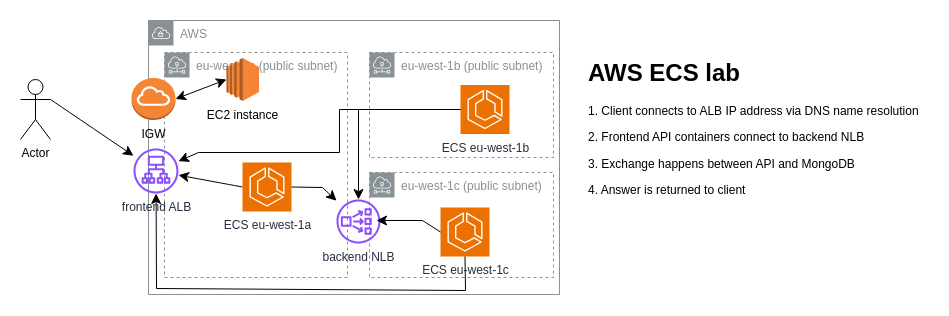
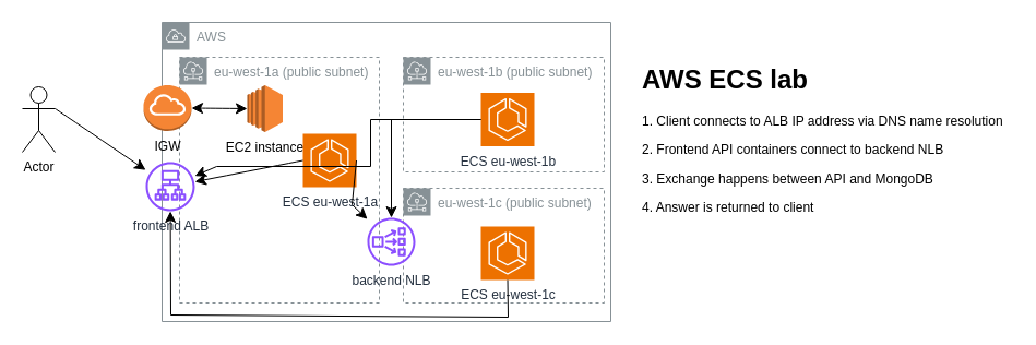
  <mxCell id="0" />
  <mxCell id="1" parent="0" />
  <mxCell id="2" value="AWS" style="sketch=0;outlineConnect=0;gradientColor=none;html=1;whiteSpace=wrap;fontSize=12;fontStyle=0;shape=mxgraph.aws4.group;grIcon=mxgraph.aws4.group_vpc;strokeColor=#879196;fillColor=none;verticalAlign=top;align=left;spacingLeft=30;fontColor=#879196;dashed=0;" parent="1" vertex="1"><mxGeometry x="148" y="20" width="411" height="274" as="geometry" /></mxCell>
  <mxCell id="3" value="eu-west-1c (public subnet)" style="sketch=0;outlineConnect=0;gradientColor=none;html=1;whiteSpace=wrap;fontSize=12;fontStyle=0;shape=mxgraph.aws4.group;grIcon=mxgraph.aws4.group_subnet;strokeColor=#879196;fillColor=none;verticalAlign=top;align=left;spacingLeft=30;fontColor=#879196;dashed=1;" vertex="1" parent="1"><mxGeometry x="369" y="172" width="184" height="105" as="geometry" /></mxCell>
  <mxCell id="4" value="eu-west-1b (public subnet)" style="sketch=0;outlineConnect=0;gradientColor=none;html=1;whiteSpace=wrap;fontSize=12;fontStyle=0;shape=mxgraph.aws4.group;grIcon=mxgraph.aws4.group_subnet;strokeColor=#879196;fillColor=none;verticalAlign=top;align=left;spacingLeft=30;fontColor=#879196;dashed=1;" parent="1" vertex="1"><mxGeometry x="369" y="52" width="184" height="105" as="geometry" /></mxCell>
  <mxCell id="5" value="eu-west-1a (public subnet)" style="sketch=0;outlineConnect=0;gradientColor=none;html=1;whiteSpace=wrap;fontSize=12;fontStyle=0;shape=mxgraph.aws4.group;grIcon=mxgraph.aws4.group_subnet;strokeColor=#879196;fillColor=none;verticalAlign=top;align=left;spacingLeft=30;fontColor=#879196;dashed=1;" parent="1" vertex="1"><mxGeometry x="164" y="52" width="183" height="225" as="geometry" /></mxCell>
  <mxCell id="6" value="Actor" style="shape=umlActor;verticalLabelPosition=bottom;verticalAlign=top;html=1;outlineConnect=0;" parent="1" vertex="1"><mxGeometry x="20" y="79" width="30" height="60" as="geometry" /></mxCell>
  <mxCell id="7" value="" style="endArrow=classic;html=1;rounded=0;fontSize=12;startSize=8;endSize=8;curved=1;exitX=1;exitY=0.333;exitDx=0;exitDy=0;exitPerimeter=0;" parent="1" source="6" target="22" edge="1"><mxGeometry width="50" height="50" relative="1" as="geometry"><mxPoint x="80" y="99" as="sourcePoint" /><mxPoint x="101" y="100" as="targetPoint" /></mxGeometry></mxCell>
  <mxCell id="8" value="&lt;h1 style=&quot;margin-top: 0px;&quot;&gt;AWS ECS lab&lt;br&gt;&lt;/h1&gt;&lt;p&gt;1. Client connects to ALB IP address via DNS name resolution&lt;br&gt;&lt;/p&gt;&lt;p&gt;2. Frontend API containers connect to backend NLB&lt;br&gt;&lt;/p&gt;&lt;p&gt;3. Exchange happens between API and MongoDB&lt;br&gt;&lt;/p&gt;&lt;p&gt;4. Answer is returned to client&lt;br&gt;&lt;/p&gt;" style="text;html=1;whiteSpace=wrap;overflow=hidden;rounded=0;" parent="1" vertex="1"><mxGeometry x="586" y="52" width="341" height="180" as="geometry" /></mxCell>
  <mxCell id="9" value="" style="endArrow=classic;html=1;rounded=0;fontSize=12;startSize=8;endSize=8;curved=1;exitX=1;exitY=0.5;exitDx=0;exitDy=0;exitPerimeter=0;startArrow=classic;startFill=1;entryX=0;entryY=0.5;entryDx=0;entryDy=0;entryPerimeter=0;" parent="1" source="21" edge="1" target="10"><mxGeometry width="50" height="50" relative="1" as="geometry"><mxPoint x="121" y="272" as="sourcePoint" /><mxPoint x="207" y="99" as="targetPoint" /></mxGeometry></mxCell>
- <mxCell id="10" value="EC2 instance" style="outlineConnect=0;dashed=0;verticalLabelPosition=bottom;verticalAlign=top;align=center;html=1;shape=mxgraph.aws3.ec2;fillColor=#F58534;gradientColor=none;" parent="1" vertex="1"><mxGeometry x="226" y="57.5" width="32.5" height="43" as="geometry" /></mxCell>
- <mxCell id="11" value="ECS eu-west-1a" style="sketch=0;points=[[0,0,0],[0.25,0,0],[0.5,0,0],[0.75,0,0],[1,0,0],[0,1,0],[0.25,1,0],[0.5,1,0],[0.75,1,0],[1,1,0],[0,0.25,0],[0,0.5,0],[0,0.75,0],[1,0.25,0],[1,0.5,0],[1,0.75,0]];outlineConnect=0;fontColor=#232F3E;fillColor=#ED7100;strokeColor=#ffffff;dashed=0;verticalLabelPosition=bottom;verticalAlign=top;align=center;html=1;fontSize=12;fontStyle=0;aspect=fixed;shape=mxgraph.aws4.resourceIcon;resIcon=mxgraph.aws4.ecs;" vertex="1" parent="1"><mxGeometry x="242" y="162" width="49" height="49" as="geometry" /></mxCell>
- <mxCell id="12" value="ECS eu-west-1b" style="sketch=0;points=[[0,0,0],[0.25,0,0],[0.5,0,0],[0.75,0,0],[1,0,0],[0,1,0],[0.25,1,0],[0.5,1,0],[0.75,1,0],[1,1,0],[0,0.25,0],[0,0.5,0],[0,0.75,0],[1,0.25,0],[1,0.5,0],[1,0.75,0]];outlineConnect=0;fontColor=#232F3E;fillColor=#ED7100;strokeColor=#ffffff;dashed=0;verticalLabelPosition=bottom;verticalAlign=top;align=center;html=1;fontSize=12;fontStyle=0;aspect=fixed;shape=mxgraph.aws4.resourceIcon;resIcon=mxgraph.aws4.ecs;" vertex="1" parent="1"><mxGeometry x="460" y="84.5" width="49" height="49" as="geometry" /></mxCell>
+ <mxCell id="10" value="EC2 instance" style="outlineConnect=0;dashed=0;verticalLabelPosition=bottom;verticalAlign=top;align=center;html=1;shape=mxgraph.aws3.ec2;fillColor=#F58534;gradientColor=none;" parent="1" vertex="1"><mxGeometry x="226" y="77.5" width="32.5" height="43" as="geometry" /></mxCell>
+ <mxCell id="11" value="ECS eu-west-1a" style="sketch=0;points=[[0,0,0],[0.25,0,0],[0.5,0,0],[0.75,0,0],[1,0,0],[0,1,0],[0.25,1,0],[0.5,1,0],[0.75,1,0],[1,1,0],[0,0.25,0],[0,0.5,0],[0,0.75,0],[1,0.25,0],[1,0.5,0],[1,0.75,0]];outlineConnect=0;fontColor=#232F3E;fillColor=#ED7100;strokeColor=#ffffff;dashed=0;verticalLabelPosition=bottom;verticalAlign=top;align=center;html=1;fontSize=12;fontStyle=0;aspect=fixed;shape=mxgraph.aws4.resourceIcon;resIcon=mxgraph.aws4.ecs;" vertex="1" parent="1"><mxGeometry x="277" y="122" width="49" height="49" as="geometry" /></mxCell>
+ <mxCell id="12" value="ECS eu-west-1b" style="sketch=0;points=[[0,0,0],[0.25,0,0],[0.5,0,0],[0.75,0,0],[1,0,0],[0,1,0],[0.25,1,0],[0.5,1,0],[0.75,1,0],[1,1,0],[0,0.25,0],[0,0.5,0],[0,0.75,0],[1,0.25,0],[1,0.5,0],[1,0.75,0]];outlineConnect=0;fontColor=#232F3E;fillColor=#ED7100;strokeColor=#ffffff;dashed=0;verticalLabelPosition=bottom;verticalAlign=top;align=center;html=1;fontSize=12;fontStyle=0;aspect=fixed;shape=mxgraph.aws4.resourceIcon;resIcon=mxgraph.aws4.ecs;" vertex="1" parent="1"><mxGeometry x="440" y="84.5" width="49" height="49" as="geometry" /></mxCell>
  <mxCell id="13" value="ECS eu-west-1c" style="sketch=0;points=[[0,0,0],[0.25,0,0],[0.5,0,0],[0.75,0,0],[1,0,0],[0,1,0],[0.25,1,0],[0.5,1,0],[0.75,1,0],[1,1,0],[0,0.25,0],[0,0.5,0],[0,0.75,0],[1,0.25,0],[1,0.5,0],[1,0.75,0]];outlineConnect=0;fontColor=#232F3E;fillColor=#ED7100;strokeColor=#ffffff;dashed=0;verticalLabelPosition=bottom;verticalAlign=top;align=center;html=1;fontSize=12;fontStyle=0;aspect=fixed;shape=mxgraph.aws4.resourceIcon;resIcon=mxgraph.aws4.ecs;" vertex="1" parent="1"><mxGeometry x="440" y="207" width="49" height="49" as="geometry" /></mxCell>
  <mxCell id="14" value="backend NLB" style="sketch=0;outlineConnect=0;fontColor=#232F3E;gradientColor=none;fillColor=#8C4FFF;strokeColor=none;dashed=0;verticalLabelPosition=bottom;verticalAlign=top;align=center;html=1;fontSize=12;fontStyle=0;aspect=fixed;pointerEvents=1;shape=mxgraph.aws4.network_load_balancer;" vertex="1" parent="1"><mxGeometry x="336" y="199" width="44" height="44" as="geometry" /></mxCell>
  <mxCell id="15" value="" style="endArrow=classic;html=1;rounded=0;fontSize=12;startSize=8;endSize=8;curved=0;exitX=1;exitY=0.5;exitDx=0;exitDy=0;exitPerimeter=0;" edge="1" parent="1" source="11" target="14"><mxGeometry width="50" height="50" relative="1" as="geometry"><mxPoint x="278" y="385" as="sourcePoint" /><mxPoint x="328" y="335" as="targetPoint" /><Array as="points"><mxPoint x="322" y="187" /></Array></mxGeometry></mxCell>
- <mxCell id="16" value="" style="endArrow=classic;html=1;rounded=0;fontSize=12;startSize=8;endSize=8;curved=0;exitX=0;exitY=0.5;exitDx=0;exitDy=0;exitPerimeter=0;entryX=0.909;entryY=0.477;entryDx=0;entryDy=0;entryPerimeter=0;" edge="1" parent="1" source="13" target="14"><mxGeometry width="50" height="50" relative="1" as="geometry"><mxPoint x="415" y="325" as="sourcePoint" /><mxPoint x="445" y="406" as="targetPoint" /><Array as="points"><mxPoint x="422" y="220" /></Array></mxGeometry></mxCell>
  <mxCell id="17" value="" style="endArrow=classic;html=1;rounded=0;fontSize=12;startSize=8;endSize=8;curved=0;exitX=0;exitY=0.5;exitDx=0;exitDy=0;exitPerimeter=0;" edge="1" parent="1" source="12" target="14"><mxGeometry width="50" height="50" relative="1" as="geometry"><mxPoint x="318" y="362" as="sourcePoint" /><mxPoint x="368" y="312" as="targetPoint" /><Array as="points"><mxPoint x="358" y="109" /></Array></mxGeometry></mxCell>
  <mxCell id="18" value="" style="endArrow=classic;html=1;rounded=0;fontSize=12;startSize=8;endSize=8;curved=0;exitX=0;exitY=0.5;exitDx=0;exitDy=0;exitPerimeter=0;" edge="1" parent="1" source="12" target="22"><mxGeometry width="50" height="50" relative="1" as="geometry"><mxPoint x="257" y="427" as="sourcePoint" /><mxPoint x="307" y="377" as="targetPoint" /><Array as="points"><mxPoint x="339" y="109" /><mxPoint x="339" y="152" /><mxPoint x="198" y="152" /></Array></mxGeometry></mxCell>
  <mxCell id="19" value="" style="endArrow=classic;html=1;rounded=0;fontSize=12;startSize=8;endSize=8;curved=1;exitX=0;exitY=0.5;exitDx=0;exitDy=0;exitPerimeter=0;" edge="1" parent="1" source="11" target="22"><mxGeometry width="50" height="50" relative="1" as="geometry"><mxPoint x="225" y="453" as="sourcePoint" /><mxPoint x="275" y="403" as="targetPoint" /></mxGeometry></mxCell>
  <mxCell id="20" value="" style="endArrow=classic;html=1;rounded=0;fontSize=12;startSize=8;endSize=8;curved=0;exitX=0.5;exitY=1;exitDx=0;exitDy=0;exitPerimeter=0;" edge="1" parent="1" source="13" target="22"><mxGeometry width="50" height="50" relative="1" as="geometry"><mxPoint x="343" y="365" as="sourcePoint" /><mxPoint x="393" y="315" as="targetPoint" /><Array as="points"><mxPoint x="465" y="290" /><mxPoint x="156" y="288" /></Array></mxGeometry></mxCell>
  <mxCell id="21" value="IGW" style="outlineConnect=0;dashed=0;verticalLabelPosition=bottom;verticalAlign=top;align=center;html=1;shape=mxgraph.aws3.internet_gateway;fillColor=#F58534;gradientColor=none;" parent="1" vertex="1"><mxGeometry x="131" y="77.5" width="44" height="42" as="geometry" /></mxCell>
  <mxCell id="22" value="frontend ALB" style="sketch=0;outlineConnect=0;fontColor=#232F3E;gradientColor=none;fillColor=#8C4FFF;strokeColor=none;dashed=0;verticalLabelPosition=bottom;verticalAlign=top;align=center;html=1;fontSize=12;fontStyle=0;aspect=fixed;pointerEvents=1;shape=mxgraph.aws4.application_load_balancer;" vertex="1" parent="1"><mxGeometry x="133" y="148" width="45" height="45" as="geometry" /></mxCell>
